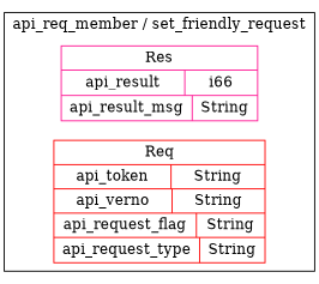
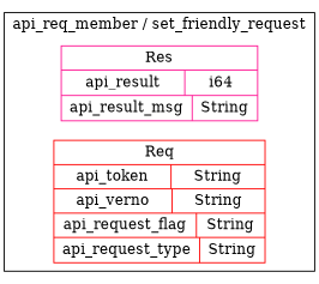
  digraph {
    rankdir=LR
    node [shape=record style=solid]
-   n1 [color=deeppink label="<Res> Res  | { api_result | <api_result> i66 } | { api_result_msg | <api_result_msg> String }"]
+   n1 [color=deeppink label="<Res> Res  | { api_result | <api_result> i64 } | { api_result_msg | <api_result_msg> String }"]
    n2 [color=red label="<Req> Req  | { api_token | <api_token> String } | { api_verno | <api_verno> String } | { api_request_flag | <api_request_flag> String } | { api_request_type | <api_request_type> String }"]
    subgraph cluster_1 {
      label="api_req_member / set_friendly_request"
      n1
      n2
    }
  }
